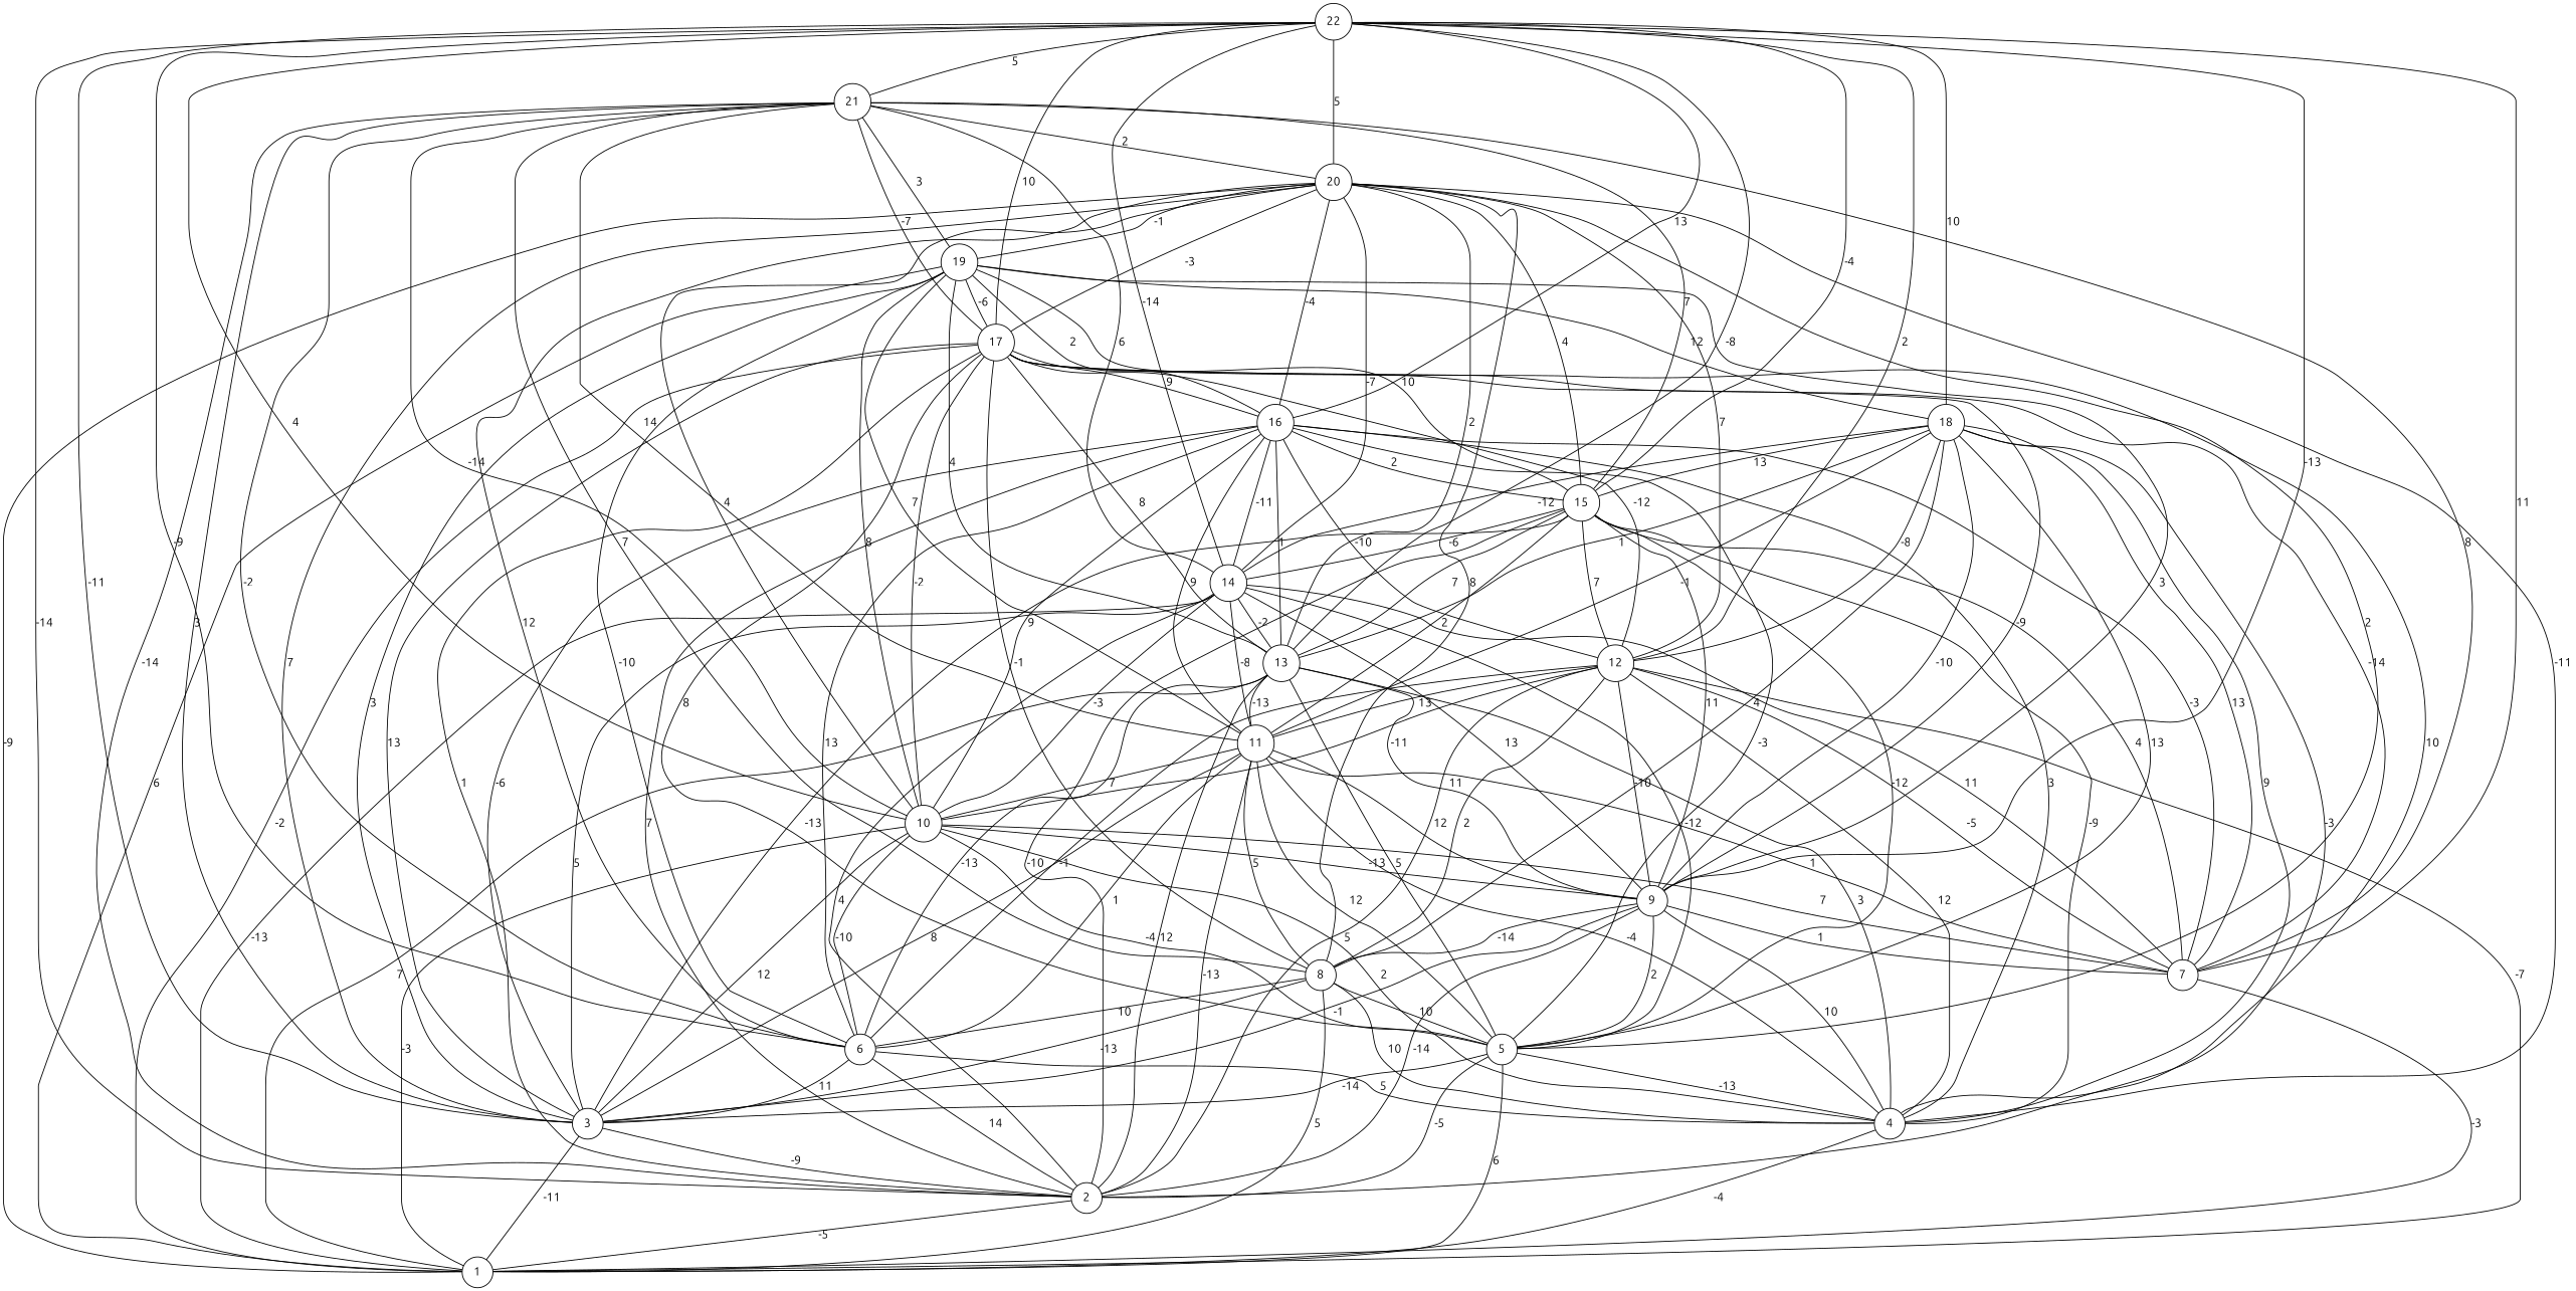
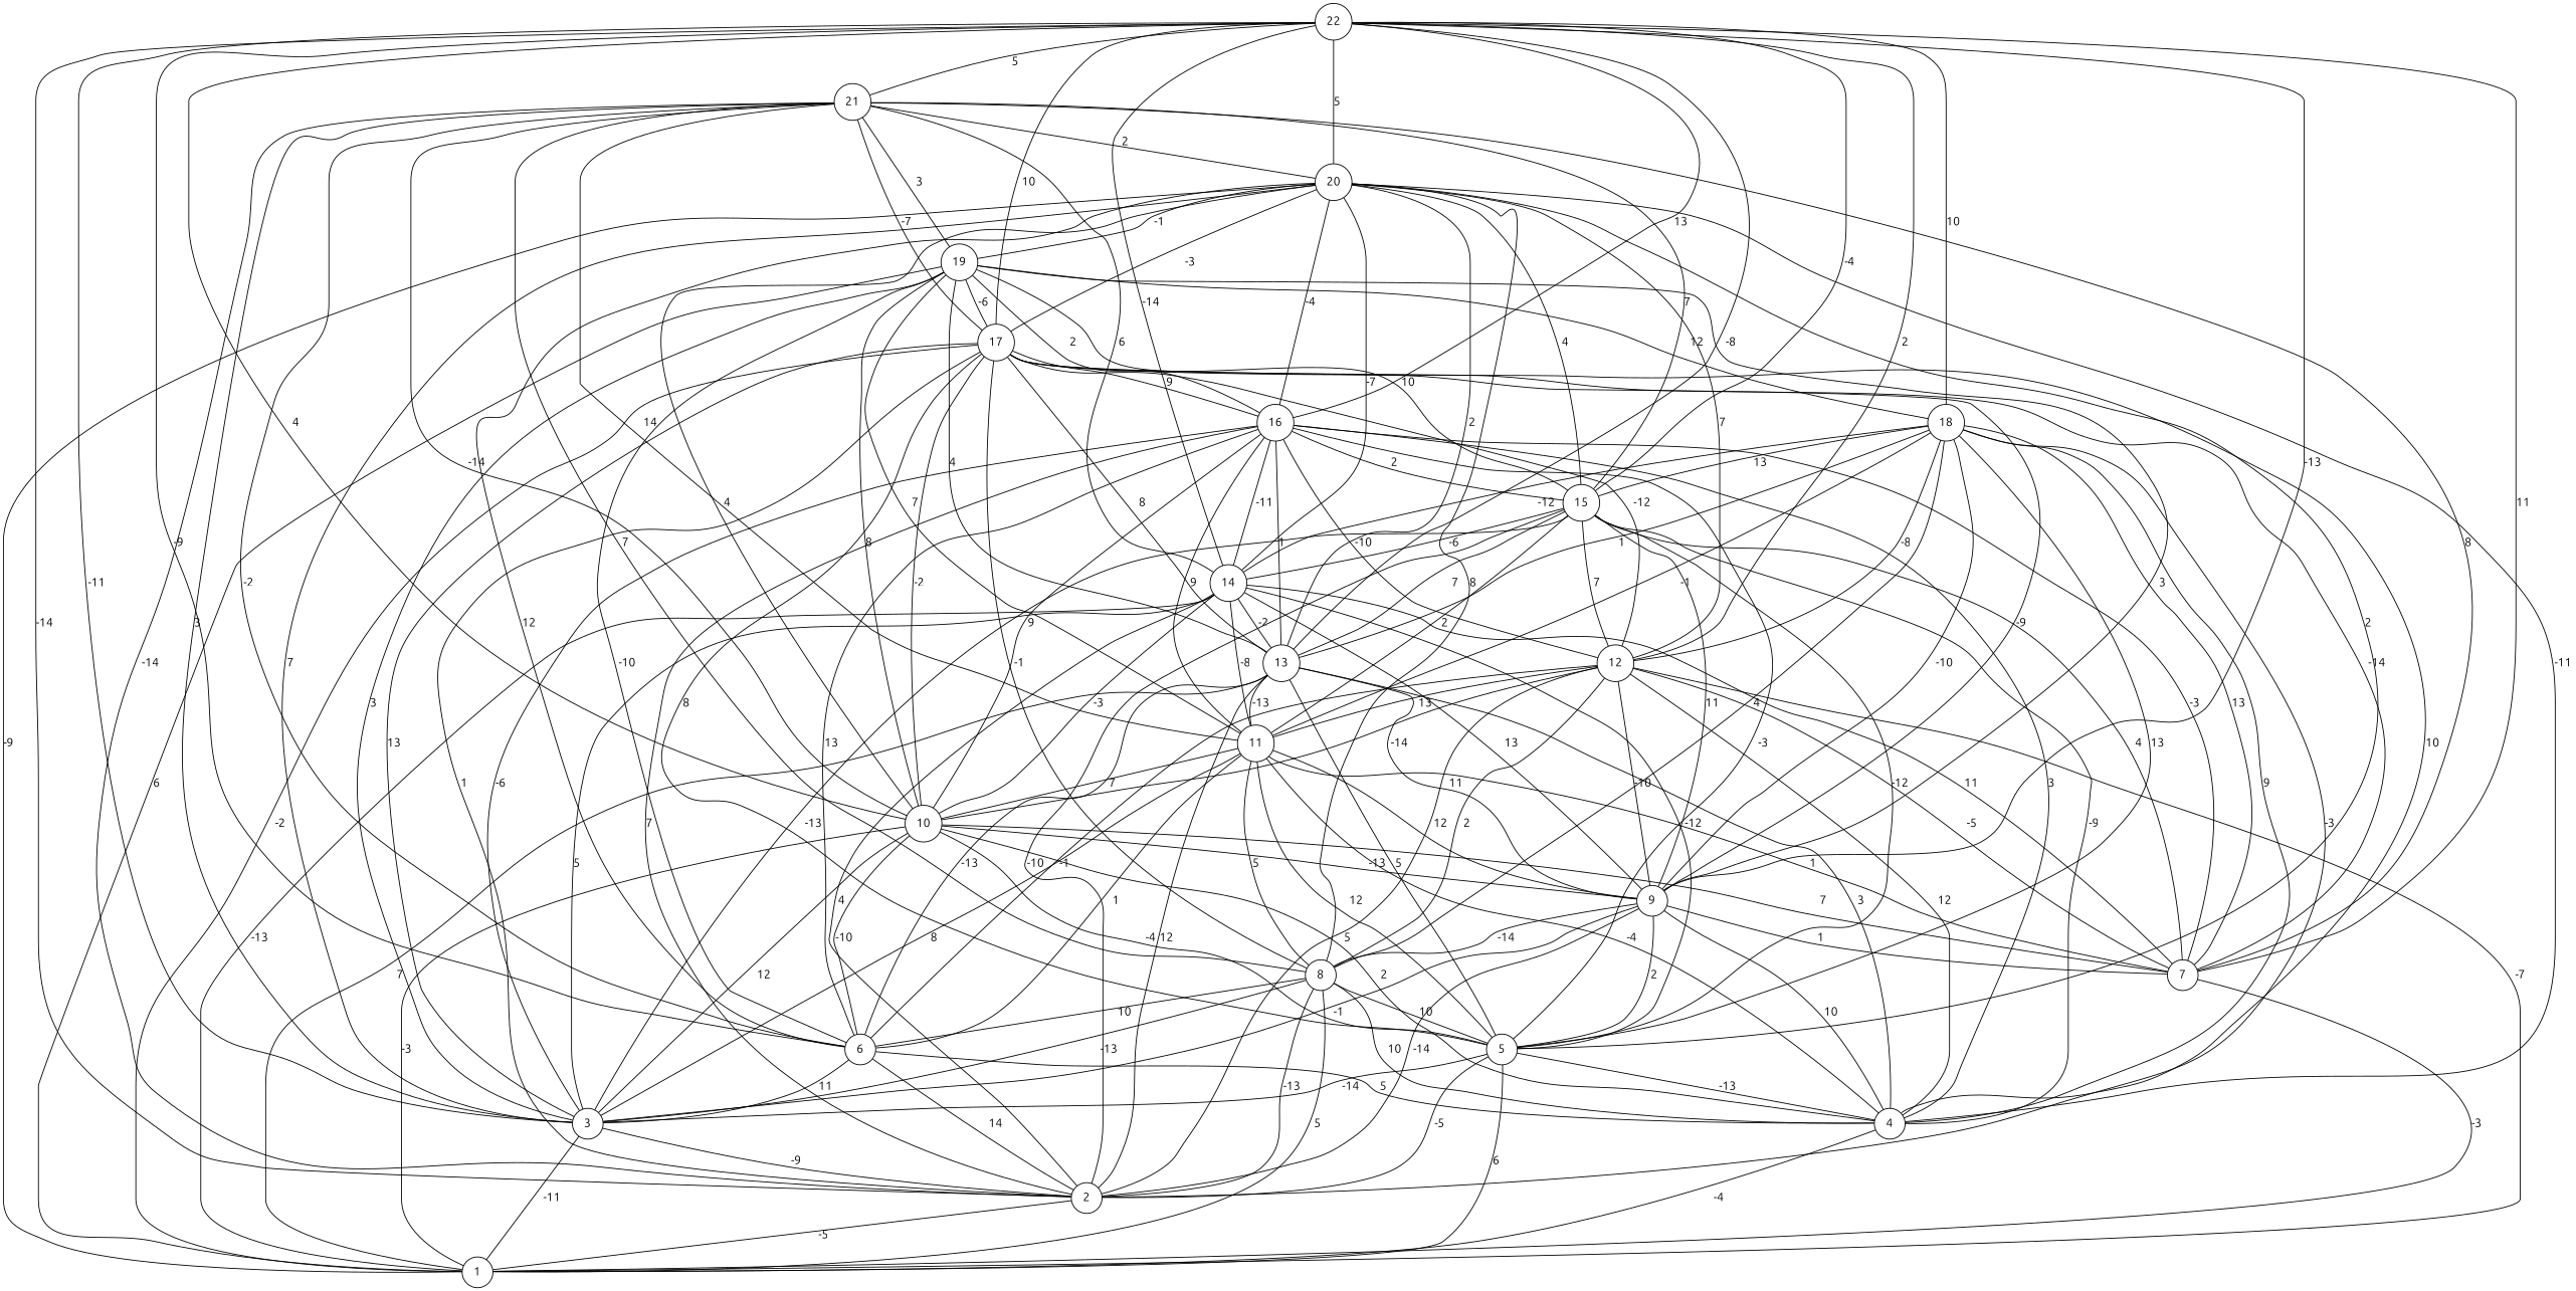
  graph {
    fontname=Ubuntu
    node [fontname=Ubuntu shape=circle]
    edge [fontname=Ubuntu]
    22
    2
    3
    6
    7
    9
    10
    12
    13
    14
    15
    16
    17
    18
    20
    21
    1
    4
    8
    5
    11
    19
    22 -- 2 [label=-14]
    22 -- 3 [label=-11]
    22 -- 6 [label=-9]
    22 -- 7 [label=11]
    22 -- 9 [label=-13]
    22 -- 10 [label=4]
    22 -- 12 [label=2]
    22 -- 13 [label=-8]
    22 -- 14 [label=-14]
    22 -- 15 [label=-4]
    22 -- 16 [label=13]
    22 -- 17 [label=10]
    22 -- 18 [label=10]
    22 -- 20 [label=5]
    22 -- 21 [label=5]
    2 -- 1 [label=-5]
    3 -- 2 [label=-9]
    3 -- 1 [label=-11]
    6 -- 2 [label=14]
    6 -- 3 [label=11]
    6 -- 4 [label=5]
    7 -- 1 [label=-3]
    9 -- 2 [label=-14]
    9 -- 3 [label=-1]
    9 -- 7 [label=1]
    9 -- 4 [label=10]
    9 -- 8 [label=-14]
    9 -- 5 [label=2]
    10 -- 3 [label=12]
    10 -- 6 [label=-10]
    10 -- 7 [label=7]
    10 -- 9 [label=-13]
    10 -- 1 [label=-3]
    10 -- 4 [label=2]
    10 -- 5 [label=-4]
    12 -- 2 [label=5]
    12 -- 6 [label=-1]
    12 -- 7 [label=-5]
    12 -- 9 [label=-10]
-   12 -- 10 [label=-11]
+   12 -- 10 [label=-14]
    12 -- 1 [label=-7]
    12 -- 4 [label=12]
    12 -- 8 [label=2]
    12 -- 11 [label=13]
    13 -- 2 [label=12]
    13 -- 6 [label=-13]
    13 -- 9 [label=11]
    13 -- 1 [label=7]
    13 -- 4 [label=3]
    13 -- 5 [label=5]
    13 -- 11 [label=-13]
    14 -- 2 [label=4]
    14 -- 3 [label=5]
    14 -- 7 [label=11]
    14 -- 9 [label=13]
    14 -- 10 [label=-3]
    14 -- 13 [label=-2]
    14 -- 1 [label=-13]
    14 -- 5 [label=-12]
    14 -- 11 [label=-8]
    15 -- 2 [label=-10]
    15 -- 3 [label=-13]
    15 -- 7 [label=4]
    15 -- 9 [label=11]
    15 -- 12 [label=7]
    15 -- 13 [label=7]
    15 -- 14 [label=-6]
    15 -- 4 [label=-9]
    15 -- 5 [label=-12]
    15 -- 11 [label=2]
    16 -- 2 [label=7]
    16 -- 3 [label=-6]
    16 -- 6 [label=13]
    16 -- 7 [label=-3]
    16 -- 10 [label=9]
    16 -- 12 [label=-10]
    16 -- 13 [label=1]
    16 -- 14 [label=-11]
    16 -- 15 [label=2]
    16 -- 4 [label=3]
    16 -- 5 [label=-3]
    16 -- 11 [label=9]
    17 -- 2 [label=1]
    17 -- 3 [label=13]
    17 -- 7 [label=-14]
    17 -- 9 [label=-9]
    17 -- 10 [label=-2]
    17 -- 12 [label=-12]
    17 -- 13 [label=8]
    17 -- 16 [label=9]
    17 -- 1 [label=-2]
    17 -- 4 [label=10]
    17 -- 8 [label=-1]
    17 -- 5 [label=8]
    18 -- 2 [label=-3]
    18 -- 7 [label=13]
    18 -- 9 [label=-10]
    18 -- 12 [label=-8]
    18 -- 13 [label=1]
    18 -- 14 [label=-12]
    18 -- 15 [label=13]
    18 -- 4 [label=9]
    18 -- 8 [label=4]
    18 -- 5 [label=13]
    18 -- 11 [label=-1]
    20 -- 3 [label=7]
    20 -- 6 [label=12]
    20 -- 10 [label=4]
    20 -- 12 [label=7]
    20 -- 13 [label=2]
    20 -- 14 [label=-7]
    20 -- 15 [label=4]
    20 -- 16 [label=-4]
    20 -- 17 [label=-3]
    20 -- 1 [label=-9]
    20 -- 4 [label=-11]
    20 -- 8 [label=8]
    20 -- 5 [label=2]
    20 -- 19 [label=-1]
    21 -- 2 [label=-14]
    21 -- 3 [label=3]
    21 -- 6 [label=-2]
    21 -- 7 [label=8]
    21 -- 10 [label=-14]
    21 -- 14 [label=6]
    21 -- 15 [label=7]
    21 -- 17 [label=-7]
    21 -- 20 [label=2]
    21 -- 8 [label=7]
    21 -- 11 [label=14]
    21 -- 19 [label=3]
    4 -- 1 [label=-4]
    8 -- 3 [label=-13]
    8 -- 6 [label=10]
    8 -- 1 [label=5]
    8 -- 4 [label=10]
    8 -- 5 [label=10]
    5 -- 2 [label=-5]
    5 -- 3 [label=-14]
    5 -- 1 [label=6]
    5 -- 4 [label=-13]
-   11 -- 2 [label=-13]
+   8 -- 2 [label=-13]
    11 -- 3 [label=8]
    11 -- 6 [label=1]
    11 -- 7 [label=1]
    11 -- 9 [label=12]
    11 -- 10 [label=7]
    11 -- 4 [label=-4]
    11 -- 8 [label=5]
    11 -- 5 [label=12]
    19 -- 3 [label=3]
    19 -- 6 [label=-10]
    19 -- 9 [label=3]
    19 -- 10 [label=8]
    19 -- 13 [label=4]
    19 -- 15 [label=10]
    19 -- 16 [label=2]
    19 -- 17 [label=-6]
    19 -- 18 [label=12]
    19 -- 1 [label=6]
    19 -- 11 [label=7]
  }
